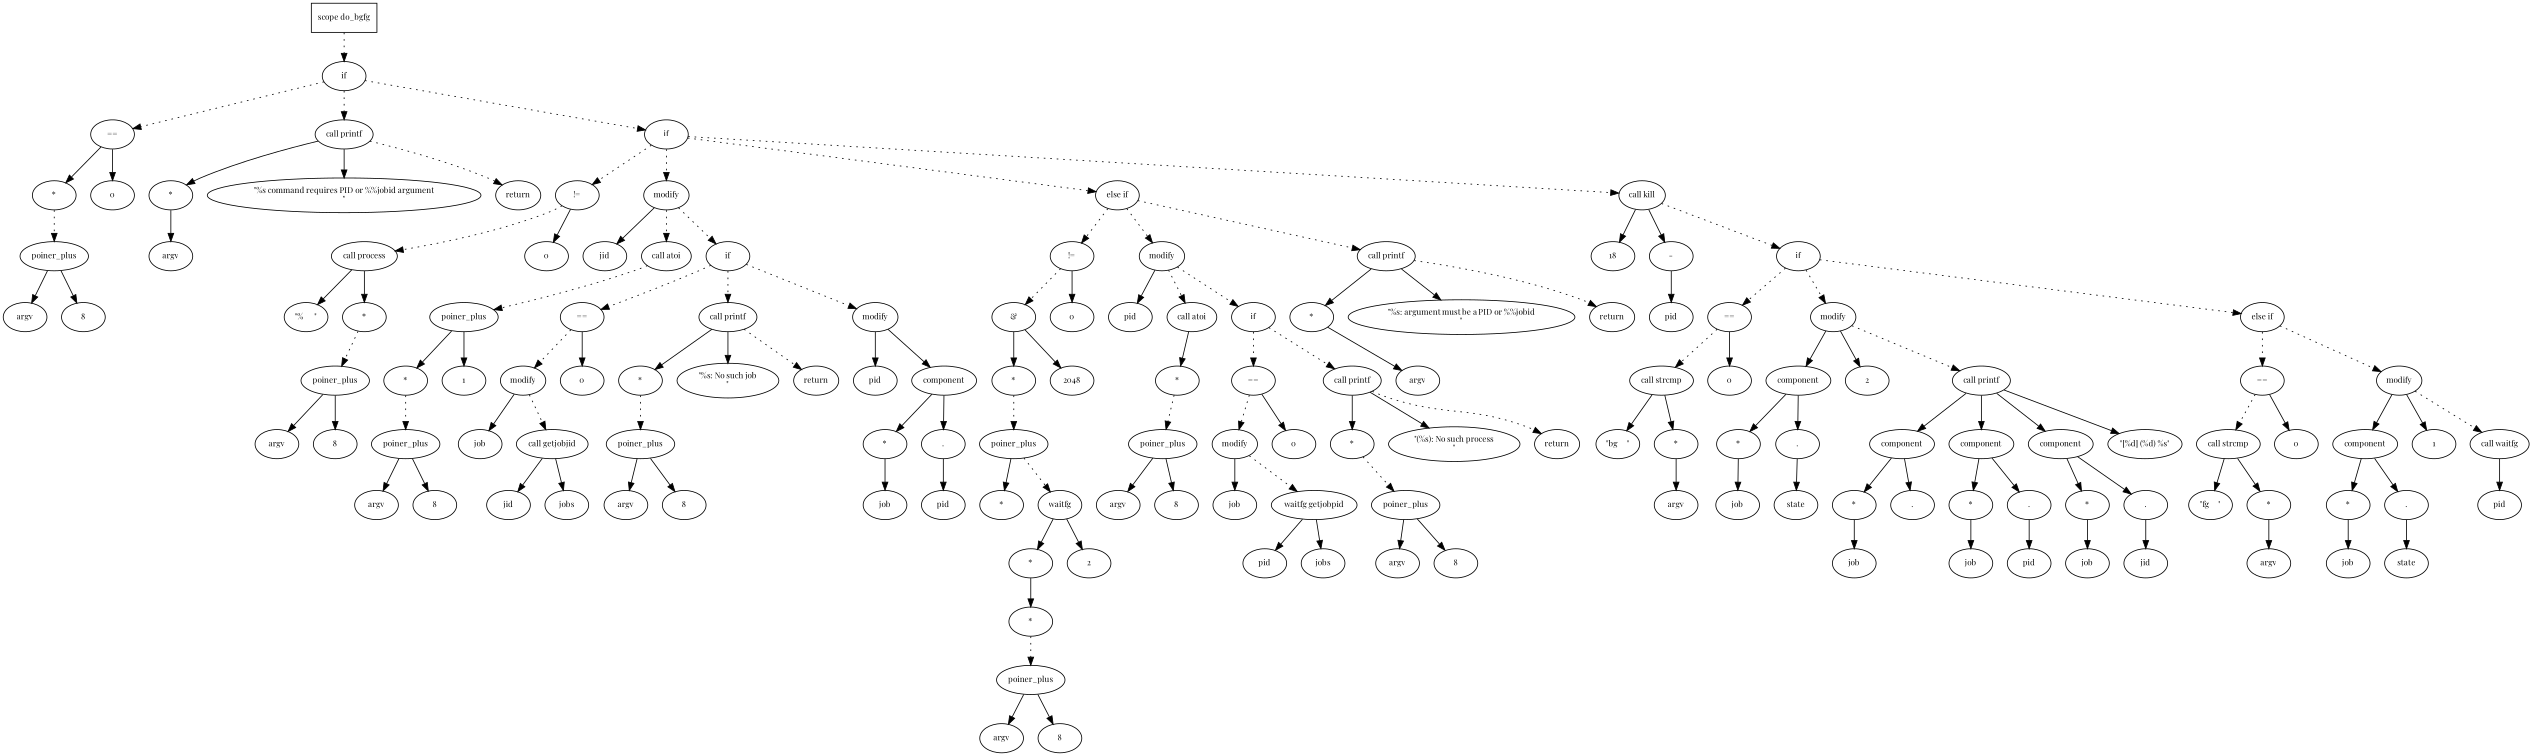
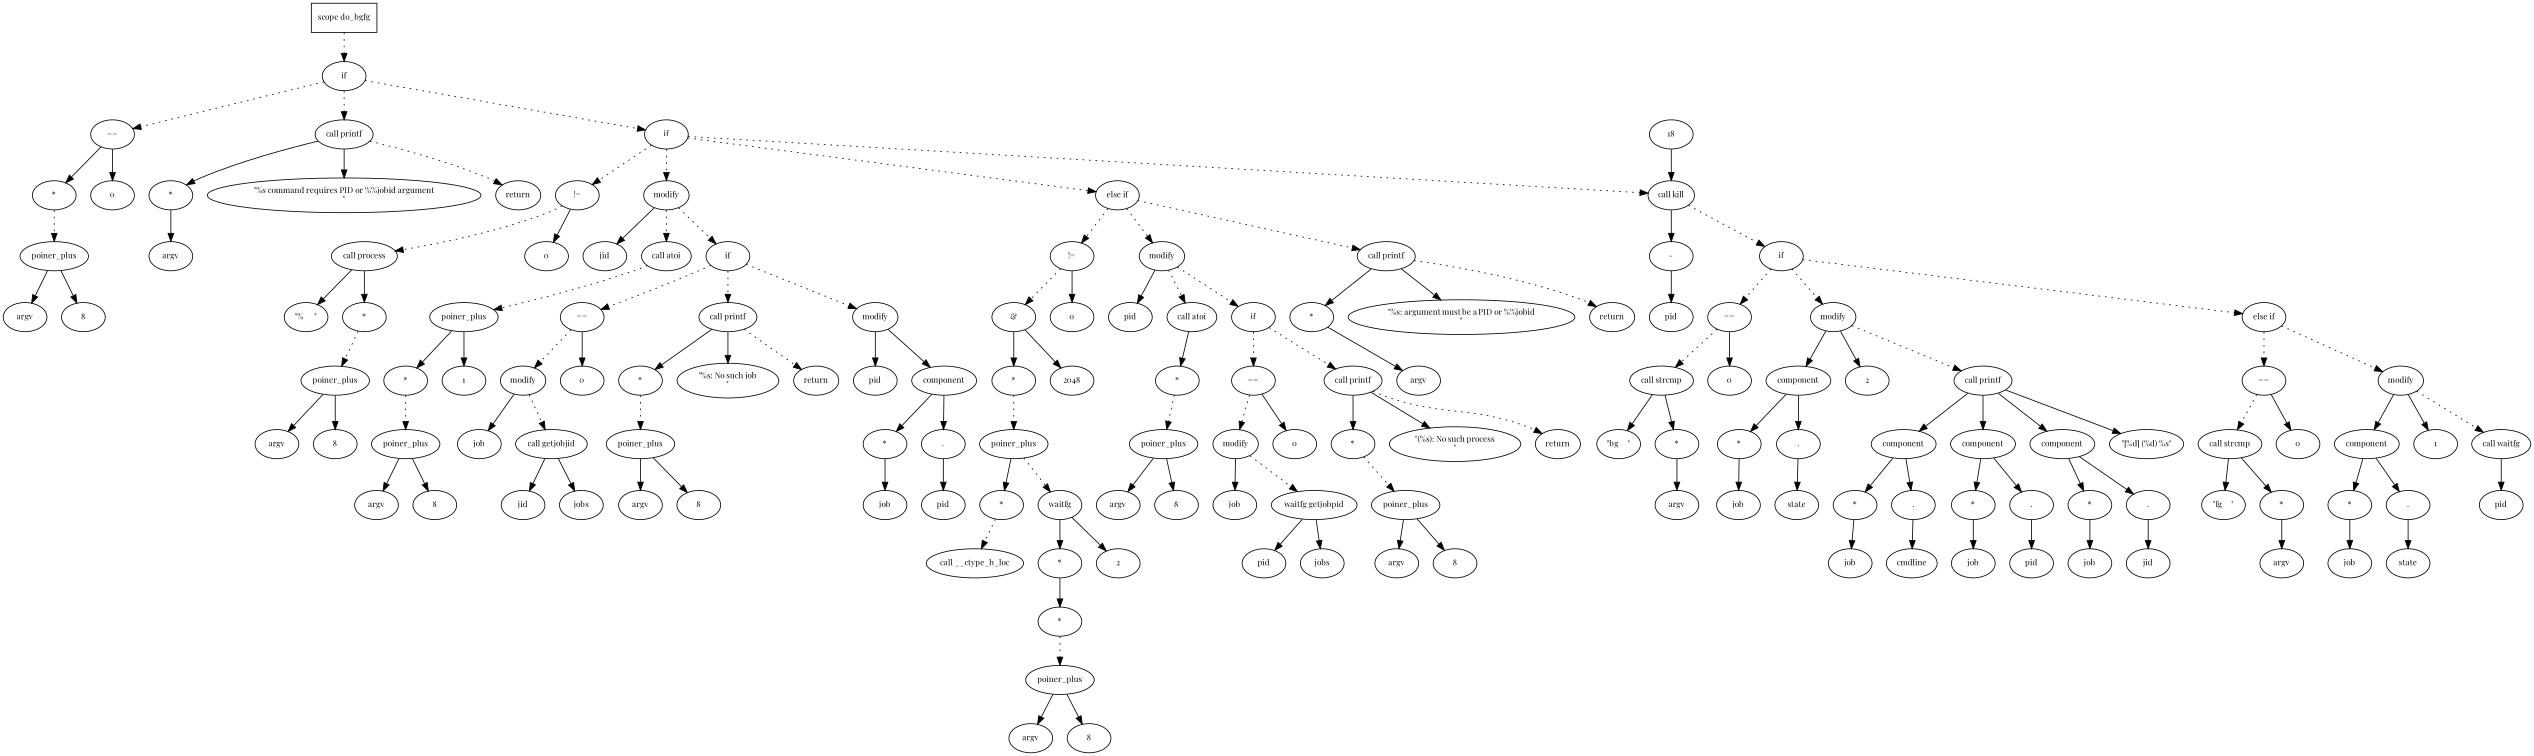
  digraph {
    fontname="Playfair Display"
    fontsize=10
    node [fontname="Playfair Display" fontsize=10 shape=ellipse]
    edge [fontname="Playfair Display" fontsize=10]
    n1 [label="scope do_bgfg" shape=box]
    n2 [label=if]
    n3 [label="=="]
    n4 [label="call printf"]
    n5 [label=if]
    n6 [label="*"]
    n7 [label=0]
    n8 [label="*"]
    n9 [label="\"%s command requires PID or %%jobid argument\n\""]
    n10 [label=return]
    n11 [label="!="]
    n12 [label=modify]
    n13 [label="else if"]
    n14 [label="call kill"]
    n15 [label=poiner_plus]
    n16 [label=argv]
    n17 [label=8]
    n18 [label=argv]
    n19 [label="call process"]
    n20 [label=0]
    n21 [label=jid]
    n22 [label="call atoi"]
    n23 [label=if]
    n24 [label="!="]
    n25 [label=modify]
    n26 [label="call printf"]
    n27 [label=18]
    n28 [label="-"]
    n29 [label=if]
    n30 [label="\"%      \""]
    n31 [label="*"]
    n32 [label=poiner_plus]
    n33 [label=argv]
    n34 [label=8]
    n35 [label=poiner_plus]
    n36 [label="=="]
    n37 [label="call printf"]
    n38 [label=modify]
    n39 [label="*"]
    n40 [label=1]
    n41 [label=poiner_plus]
    n42 [label=argv]
    n43 [label=8]
    n44 [label=modify]
    n45 [label=0]
    n46 [label="*"]
    n47 [label="\"%s: No such job\n\""]
    n48 [label=return]
    n49 [label=pid]
    n50 [label=component]
    n51 [label=job]
    n52 [label="call getjobjid"]
    n53 [label=jid]
    n54 [label=jobs]
    n55 [label=poiner_plus]
    n56 [label=argv]
    n57 [label=8]
    n58 [label="*"]
    n59 [label="."]
    n60 [label=job]
    n61 [label=pid]
    n62 [label="&"]
    n63 [label=0]
    n64 [label=pid]
    n65 [label="call atoi"]
    n66 [label=if]
    n67 [label="*"]
    n68 [label="\"%s: argument must be a PID or %%jobid\n\""]
    n69 [label=return]
    n70 [label="*"]
    n71 [label=2048]
    n72 [label=poiner_plus]
    n73 [label="*"]
    n74 [label=waitfg]
+   n75 [label="call __ctype_b_loc"]
    n76 [label="*"]
    n77 [label=2]
    n78 [label="*"]
    n79 [label=poiner_plus]
    n80 [label=argv]
    n81 [label=8]
    n82 [label="*"]
    n83 [label="=="]
    n84 [label="call printf"]
    n85 [label=poiner_plus]
    n86 [label=argv]
    n87 [label=8]
    n88 [label=modify]
    n89 [label=0]
    n90 [label="*"]
    n91 [label="\"(%s): No such process\n\""]
    n92 [label=return]
    n93 [label=job]
    n94 [label="waitfg getjobpid"]
    n95 [label=pid]
    n96 [label=jobs]
    n97 [label=poiner_plus]
    n98 [label=argv]
    n99 [label=8]
    n100 [label=argv]
    n101 [label=pid]
    n102 [label="=="]
    n103 [label=modify]
    n104 [label="else if"]
    n105 [label="call strcmp"]
    n106 [label=0]
    n107 [label=component]
    n108 [label=2]
    n109 [label="call printf"]
    n110 [label="=="]
    n111 [label=modify]
    n112 [label="\"bg     \""]
    n113 [label="*"]
    n114 [label=argv]
    n115 [label="*"]
    n116 [label="."]
    n117 [label=component]
    n118 [label=component]
    n119 [label=component]
    n120 [label="\"[%d] (%d) %s\""]
    n121 [label=job]
    n122 [label=state]
    n123 [label="*"]
    n124 [label="."]
    n125 [label="*"]
    n126 [label="."]
    n127 [label="*"]
    n128 [label="."]
    n129 [label=job]
+   n130 [label=cmdline]
    n131 [label=job]
    n132 [label=pid]
    n133 [label=job]
    n134 [label=jid]
    n135 [label="call strcmp"]
    n136 [label=0]
    n137 [label=component]
    n138 [label=1]
    n139 [label="call waitfg"]
    n140 [label="\"fg     \""]
    n141 [label="*"]
    n142 [label=argv]
    n143 [label="*"]
    n144 [label="."]
    n145 [label=pid]
    n146 [label=job]
    n147 [label=state]
    n1 -> n2 [style=dotted]
    n2 -> n3 [style=dotted]
    n2 -> n4 [style=dotted]
    n2 -> n5 [style=dotted]
    n3 -> n6
    n3 -> n7
    n4 -> n8
    n4 -> n9
    n4 -> n10 [style=dotted]
    n5 -> n11 [style=dotted]
    n5 -> n12 [style=dotted]
    n5 -> n13 [style=dotted]
    n5 -> n14 [style=dotted]
    n6 -> n15 [style=dotted]
    n8 -> n18
    n11 -> n19 [style=dotted]
    n11 -> n20
    n12 -> n21
    n12 -> n22 [style=dotted]
    n12 -> n23 [style=dotted]
    n13 -> n24 [style=dotted]
    n13 -> n25 [style=dotted]
    n13 -> n26 [style=dotted]
-   n14 -> n27
+   n27 -> n14
    n14 -> n28
    n14 -> n29 [style=dotted]
    n15 -> n16
    n15 -> n17
    n19 -> n30
    n19 -> n31
    n22 -> n35 [style=dotted]
    n23 -> n36 [style=dotted]
    n23 -> n37 [style=dotted]
    n23 -> n38 [style=dotted]
    n24 -> n62 [style=dotted]
    n24 -> n63
    n25 -> n64
    n25 -> n65 [style=dotted]
    n25 -> n66 [style=dotted]
    n26 -> n67
    n26 -> n68
    n26 -> n69 [style=dotted]
    n28 -> n101
    n29 -> n102 [style=dotted]
    n29 -> n103 [style=dotted]
    n29 -> n104 [style=dotted]
    n31 -> n32 [style=dotted]
    n32 -> n33
    n32 -> n34
    n35 -> n39
    n35 -> n40
    n36 -> n44 [style=dotted]
    n36 -> n45
    n37 -> n46
    n37 -> n47
    n37 -> n48 [style=dotted]
    n38 -> n49
    n38 -> n50
    n39 -> n41 [style=dotted]
    n41 -> n42
    n41 -> n43
    n44 -> n51
    n44 -> n52 [style=dotted]
    n46 -> n55 [style=dotted]
    n50 -> n58
    n50 -> n59
    n52 -> n53
    n52 -> n54
    n55 -> n56
    n55 -> n57
    n58 -> n60
    n59 -> n61
    n62 -> n70
    n62 -> n71
    n65 -> n82
    n66 -> n83 [style=dotted]
    n66 -> n84 [style=dotted]
    n67 -> n100
    n70 -> n72 [style=dotted]
    n72 -> n73
    n72 -> n74 [style=dotted]
+   n73 -> n75 [style=dotted]
    n74 -> n76
    n74 -> n77
    n76 -> n78
    n78 -> n79 [style=dotted]
    n79 -> n80
    n79 -> n81
    n82 -> n85 [style=dotted]
    n83 -> n88 [style=dotted]
    n83 -> n89
    n84 -> n90
    n84 -> n91
    n84 -> n92 [style=dotted]
    n85 -> n86
    n85 -> n87
    n88 -> n93
    n88 -> n94 [style=dotted]
    n90 -> n97 [style=dotted]
    n94 -> n95
    n94 -> n96
    n97 -> n98
    n97 -> n99
    n102 -> n105 [style=dotted]
    n102 -> n106
    n103 -> n107
    n103 -> n108
    n103 -> n109 [style=dotted]
    n104 -> n110 [style=dotted]
    n104 -> n111 [style=dotted]
    n105 -> n112
    n105 -> n113
    n107 -> n115
    n107 -> n116
    n109 -> n117
    n109 -> n118
    n109 -> n119
    n109 -> n120
    n110 -> n135 [style=dotted]
    n110 -> n136
    n111 -> n137
    n111 -> n138
    n111 -> n139 [style=dotted]
    n113 -> n114
    n115 -> n121
    n116 -> n122
    n117 -> n123
    n117 -> n124
    n118 -> n125
    n118 -> n126
    n119 -> n127
    n119 -> n128
    n123 -> n129
+   n124 -> n130
    n125 -> n131
    n126 -> n132
    n127 -> n133
    n128 -> n134
    n135 -> n140
    n135 -> n141
    n137 -> n143
    n137 -> n144
    n139 -> n145
    n141 -> n142
    n143 -> n146
    n144 -> n147
  }
